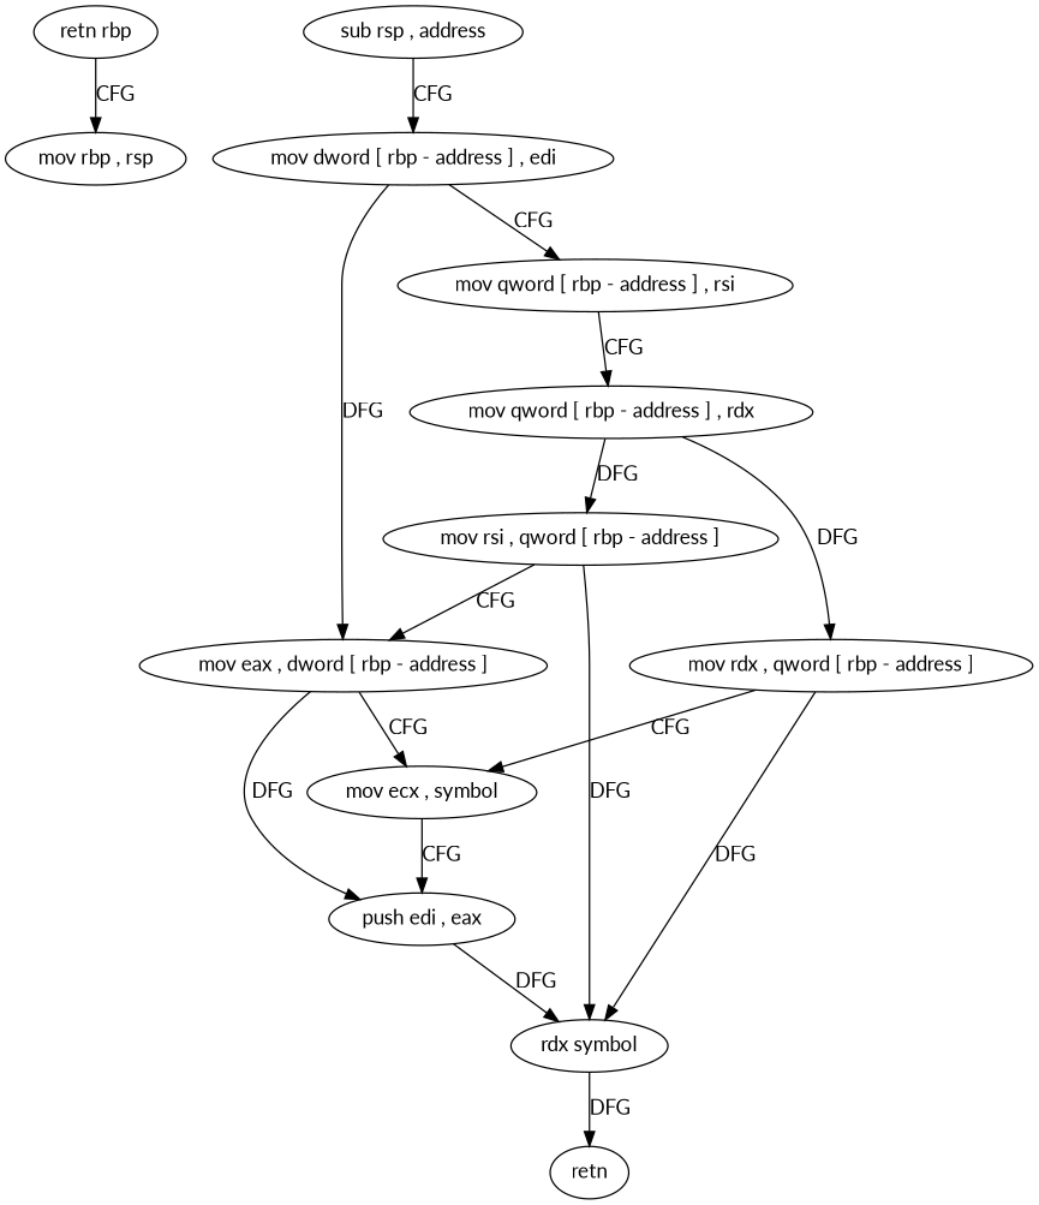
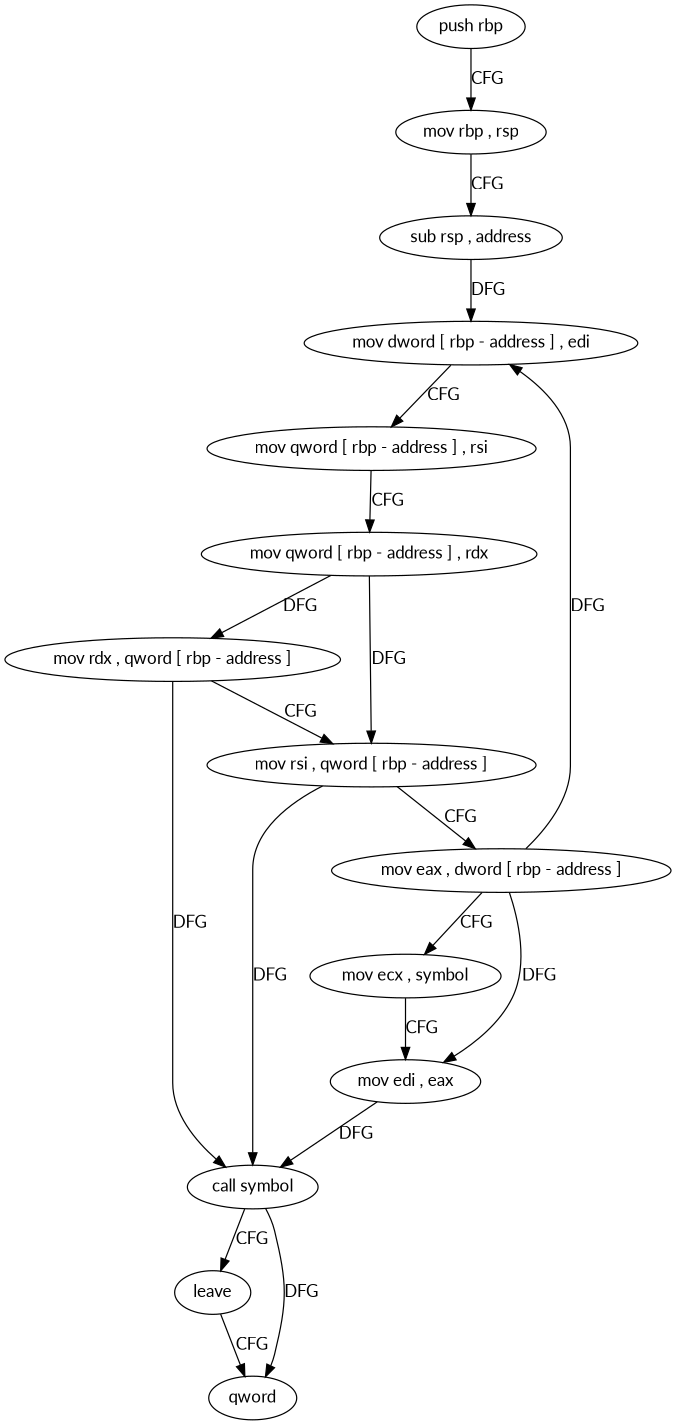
  digraph {
    fontname=Lato
    node [fontname=Lato]
    edge [fontname=Lato]
-   n1 [label="retn rbp"]
+   n1 [label="push rbp"]
    n2 [label="mov rbp , rsp"]
    n3 [label="sub rsp , address"]
    n4 [label="mov dword [ rbp - address ] , edi"]
    n5 [label="mov qword [ rbp - address ] , rsi"]
    n6 [label="mov eax , dword [ rbp - address ]"]
    n7 [label="mov qword [ rbp - address ] , rdx"]
    n8 [label="mov ecx , symbol"]
-   n9 [label="push edi , eax"]
+   n9 [label="mov edi , eax"]
    n10 [label="mov rsi , qword [ rbp - address ]"]
    n11 [label="mov rdx , qword [ rbp - address ]"]
-   n12 [label="rdx symbol"]
-   n14 [label=retn]
+   n12 [label="call symbol"]
+   n13 [label=leave]
+   n14 [label=qword]
    n1 -> n2 [label=CFG]
-   n3 -> n4 [label=CFG]
+   n2 -> n3 [label=CFG]
+   n3 -> n4 [label=DFG]
    n4 -> n5 [label=CFG]
-   n4 -> n6 [label=DFG]
+   n6 -> n4 [label=DFG]
    n5 -> n7 [label=CFG]
    n6 -> n8 [label=CFG]
    n6 -> n9 [label=DFG]
    n7 -> n10 [label=DFG]
    n7 -> n11 [label=DFG]
    n8 -> n9 [label=CFG]
    n9 -> n12 [label=DFG]
    n10 -> n6 [label=CFG]
    n10 -> n12 [label=DFG]
-   n11 -> n8 [label=CFG]
+   n11 -> n10 [label=CFG]
    n11 -> n12 [label=DFG]
+   n12 -> n13 [label=CFG]
    n12 -> n14 [label=DFG]
+   n13 -> n14 [label=CFG]
  }
